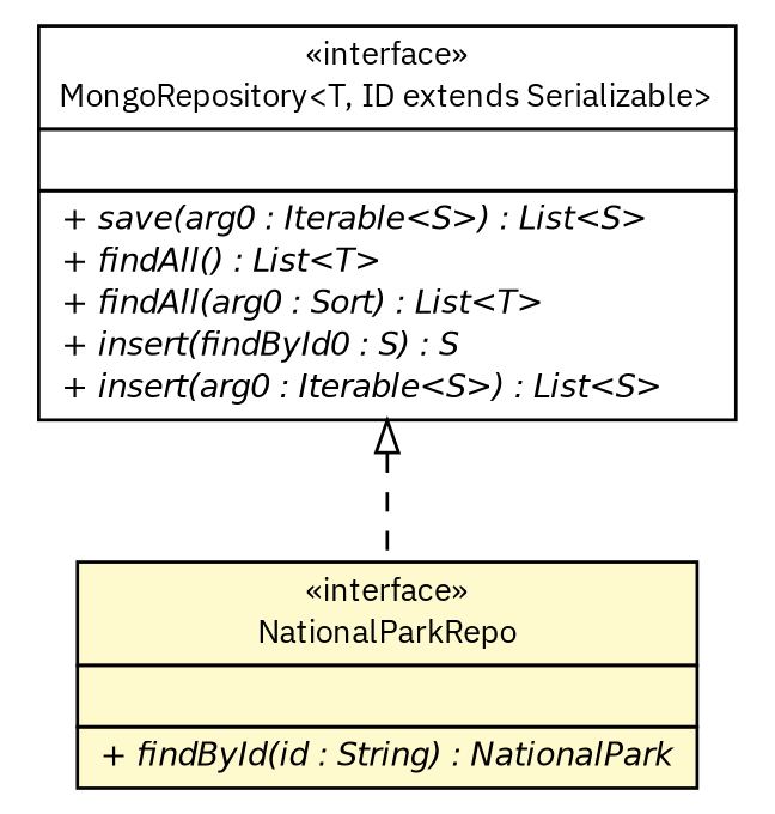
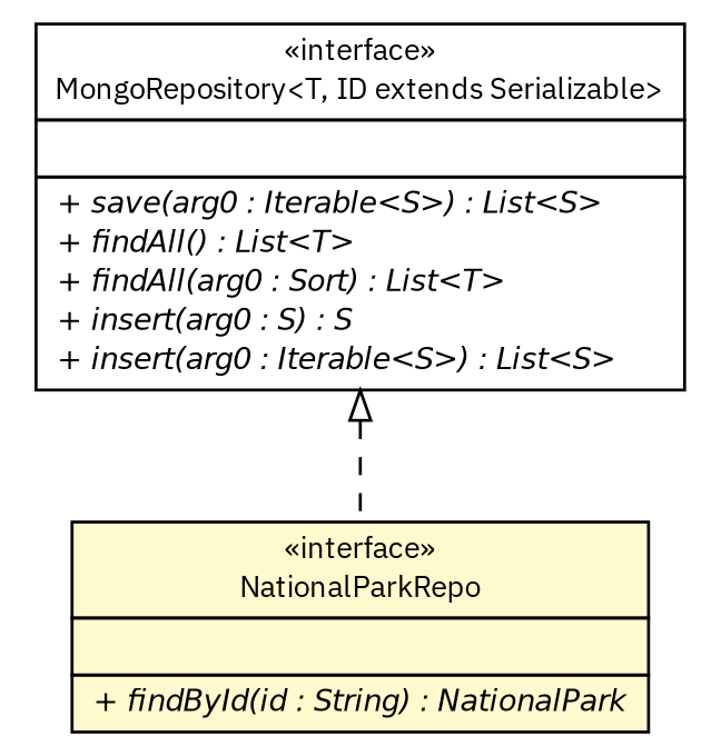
  digraph {
    nodesep=0.25
    ranksep=0.5
    fontname="IBM Plex Sans"
    node [fontcolor=black fontname="IBM Plex Sans" fontsize=10.0 shape=plaintext]
    n1 [label=<<table title="edu.easternct.csc231.nationalparks.repository.NationalParkRepo" border="0" cellborder="1" cellspacing="0" cellpadding="2" port="p" bgcolor="lemonChiffon" href="./NationalParkRepo.html"> 		<tr><td><table border="0" cellspacing="0" cellpadding="1"> <tr><td align="center" balign="center"> &#171;interface&#187; </td></tr> <tr><td align="center" balign="center"> NationalParkRepo </td></tr> 		</table></td></tr> 		<tr><td><table border="0" cellspacing="0" cellpadding="1"> <tr><td align="left" balign="left">  </td></tr> 		</table></td></tr> 		<tr><td><table border="0" cellspacing="0" cellpadding="1"> <tr><td align="left" balign="left"><font face="Helvetica-Oblique" point-size="10.0"> + findById(id : String) : NationalPark </font></td></tr> 		</table></td></tr> 		</table>>]
-   n2 [label=<<table title="org.springframework.data.mongodb.repository.MongoRepository" border="0" cellborder="1" cellspacing="0" cellpadding="2" port="p" href="http://java.sun.com/j2se/1.4.2/docs/api/org/springframework/data/mongodb/repository/MongoRepository.html"> 		<tr><td><table border="0" cellspacing="0" cellpadding="1"> <tr><td align="center" balign="center"> &#171;interface&#187; </td></tr> <tr><td align="center" balign="center"> MongoRepository&lt;T, ID extends Serializable&gt; </td></tr> 		</table></td></tr> 		<tr><td><table border="0" cellspacing="0" cellpadding="1"> <tr><td align="left" balign="left">  </td></tr> 		</table></td></tr> 		<tr><td><table border="0" cellspacing="0" cellpadding="1"> <tr><td align="left" balign="left"><font face="Helvetica-Oblique" point-size="10.0"> + save(arg0 : Iterable&lt;S&gt;) : List&lt;S&gt; </font></td></tr> <tr><td align="left" balign="left"><font face="Helvetica-Oblique" point-size="10.0"> + findAll() : List&lt;T&gt; </font></td></tr> <tr><td align="left" balign="left"><font face="Helvetica-Oblique" point-size="10.0"> + findAll(arg0 : Sort) : List&lt;T&gt; </font></td></tr> <tr><td align="left" balign="left"><font face="Helvetica-Oblique" point-size="10.0"> + insert(findById0 : S) : S </font></td></tr> <tr><td align="left" balign="left"><font face="Helvetica-Oblique" point-size="10.0"> + insert(arg0 : Iterable&lt;S&gt;) : List&lt;S&gt; </font></td></tr> 		</table></td></tr> 		</table>>]
+   n2 [label=<<table title="org.springframework.data.mongodb.repository.MongoRepository" border="0" cellborder="1" cellspacing="0" cellpadding="2" port="p" href="http://java.sun.com/j2se/1.4.2/docs/api/org/springframework/data/mongodb/repository/MongoRepository.html"> 		<tr><td><table border="0" cellspacing="0" cellpadding="1"> <tr><td align="center" balign="center"> &#171;interface&#187; </td></tr> <tr><td align="center" balign="center"> MongoRepository&lt;T, ID extends Serializable&gt; </td></tr> 		</table></td></tr> 		<tr><td><table border="0" cellspacing="0" cellpadding="1"> <tr><td align="left" balign="left">  </td></tr> 		</table></td></tr> 		<tr><td><table border="0" cellspacing="0" cellpadding="1"> <tr><td align="left" balign="left"><font face="Helvetica-Oblique" point-size="10.0"> + save(arg0 : Iterable&lt;S&gt;) : List&lt;S&gt; </font></td></tr> <tr><td align="left" balign="left"><font face="Helvetica-Oblique" point-size="10.0"> + findAll() : List&lt;T&gt; </font></td></tr> <tr><td align="left" balign="left"><font face="Helvetica-Oblique" point-size="10.0"> + findAll(arg0 : Sort) : List&lt;T&gt; </font></td></tr> <tr><td align="left" balign="left"><font face="Helvetica-Oblique" point-size="10.0"> + insert(arg0 : S) : S </font></td></tr> <tr><td align="left" balign="left"><font face="Helvetica-Oblique" point-size="10.0"> + insert(arg0 : Iterable&lt;S&gt;) : List&lt;S&gt; </font></td></tr> 		</table></td></tr> 		</table>>]
    n2 -> n1 [arrowtail=empty dir=back fontname="IBM Plex Sans" fontsize=10 headport=p labelfontname=Helvetica labelfontsize=10 style=dashed tailport=p]
  }
